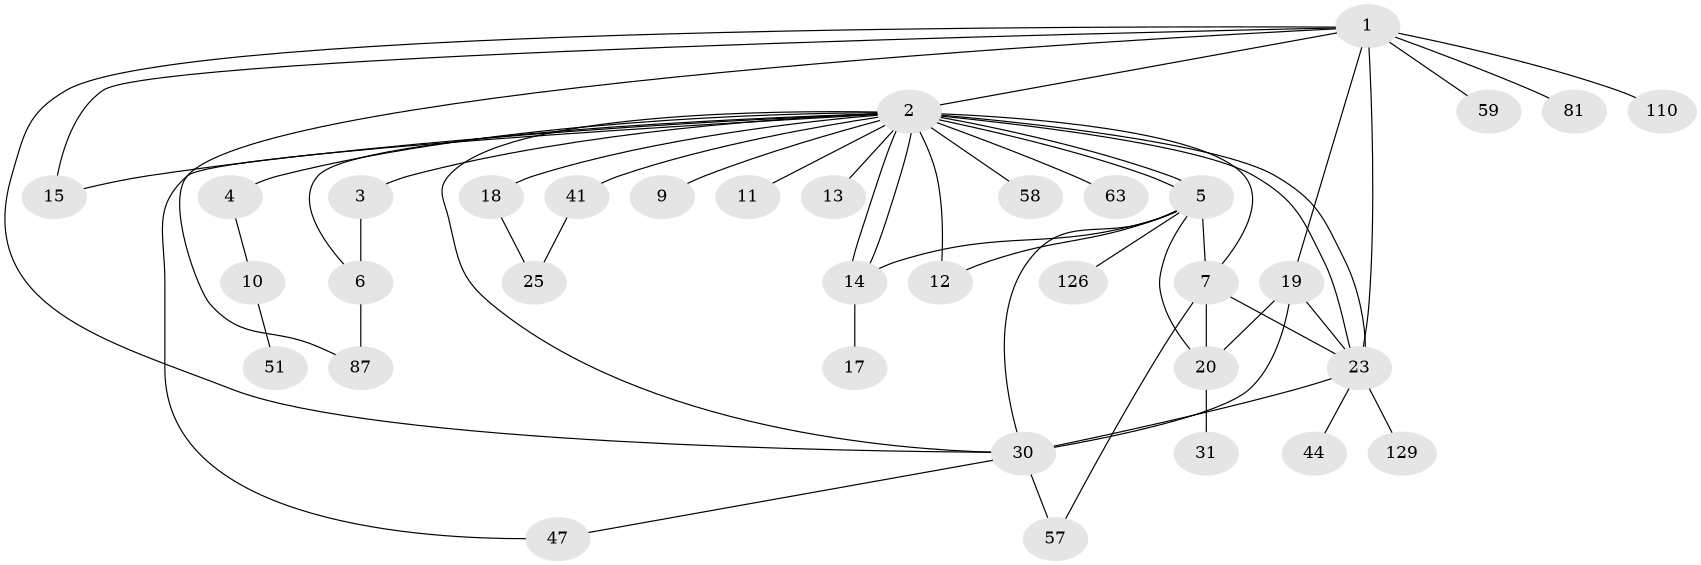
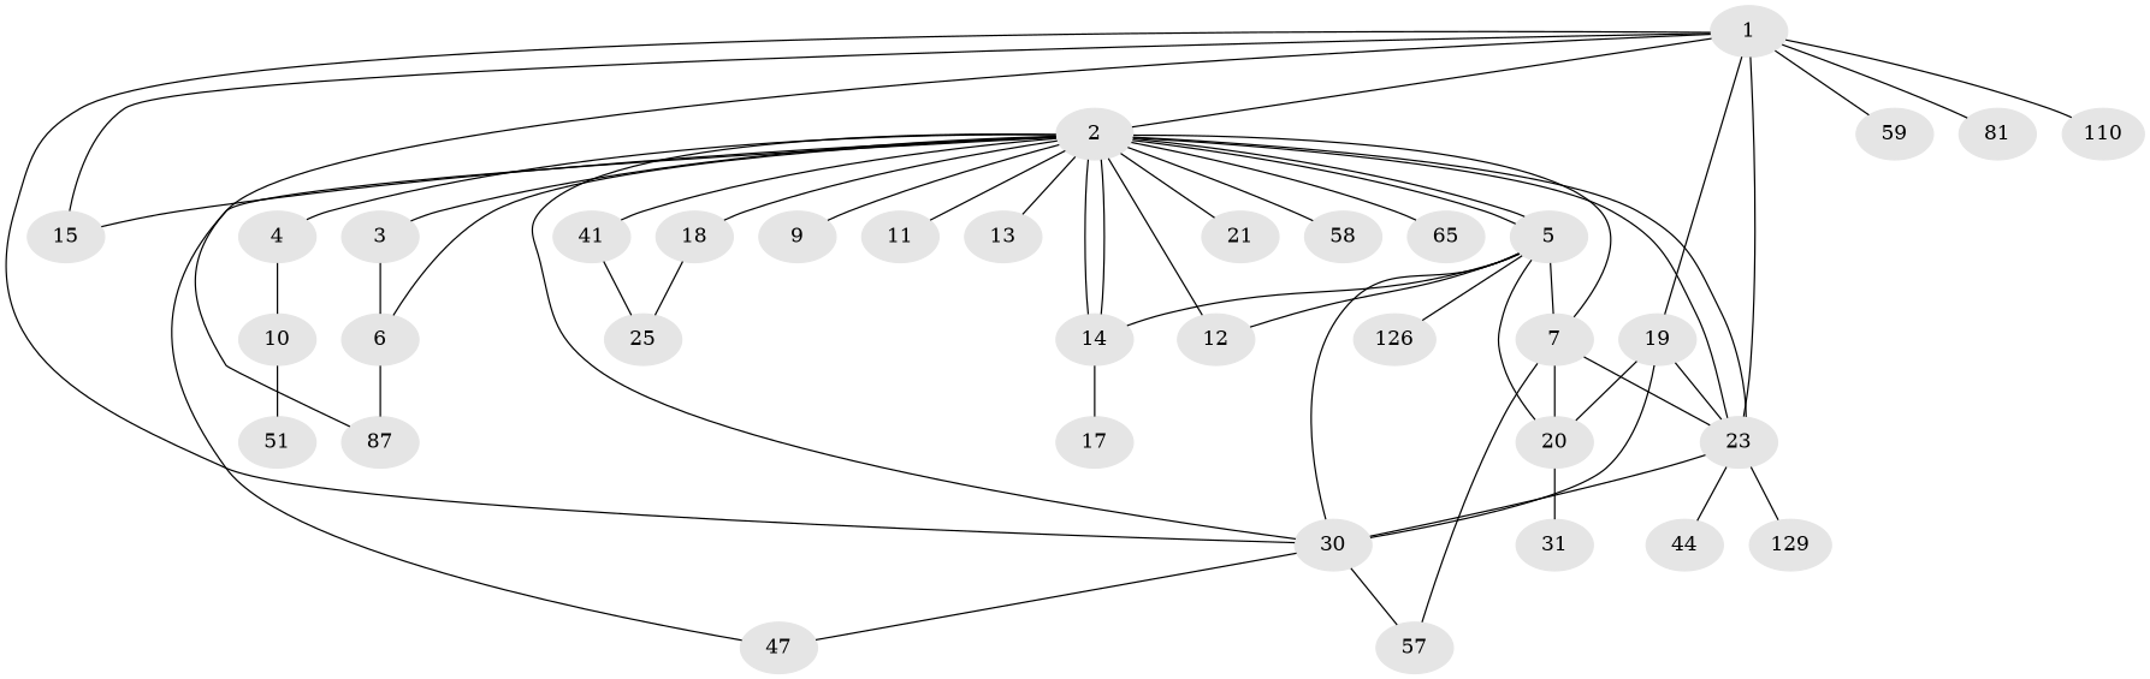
  graph {
    node [color=gray90 style=filled]
    1 [super="+69+32"]
    2 [super="+52+8+68+42+70+67+99+98+102+115+121+53+77+37+43+29+64"]
    15 [super="+48"]
    19 [super="+40+38+125"]
    23
    30 [super="+39+106+35+65"]
    59
    81
    87 [super="+127"]
    110
    3
    4
    5 [super="+36+33+96+128+54"]
    6 [super="+34+28"]
    7 [super="+16"]
    9
    11 [super="+45+95"]
    12
    13 [super="+55"]
    14 [super="+94+82"]
    18
+   21 [super="+26"]
    41
    47
    58
-   63
+   63 [label=65]
    20 [super="+88+123+107"]
    44
    129
    57
    10
    126
    17
    25 [super="+100"]
    51 [super="+80"]
    31 [super="+71+76"]
    1 -- 2
    1 -- 15
    1 -- 19
    1 -- 23 [weight=2]
    1 -- 30
    1 -- 59
    1 -- 81
    1 -- 87
    1 -- 110
    2 -- 15
    2 -- 23 [weight=2]
    2 -- 23
    2 -- 30
    2 -- 3
    2 -- 4
    2 -- 5
    2 -- 5
    2 -- 6
    2 -- 7 [weight=2]
    2 -- 9
    2 -- 11
    2 -- 12
    2 -- 13
    2 -- 14
    2 -- 14
    2 -- 18 [weight=2]
+   2 -- 21
    2 -- 41
    2 -- 47
    2 -- 58
    2 -- 63
    19 -- 23
    19 -- 30
    19 -- 20
    23 -- 30 [weight=3]
    23 -- 44
    23 -- 129
    30 -- 47
    30 -- 57
    3 -- 6 [weight=2]
    4 -- 10
    5 -- 30 [weight=2]
    5 -- 7 [weight=2]
    5 -- 12
    5 -- 14
    5 -- 20
    5 -- 126
    6 -- 87
    7 -- 23
    7 -- 20
    7 -- 57
    14 -- 17
    18 -- 25
    41 -- 25
    20 -- 31
    10 -- 51
  }
